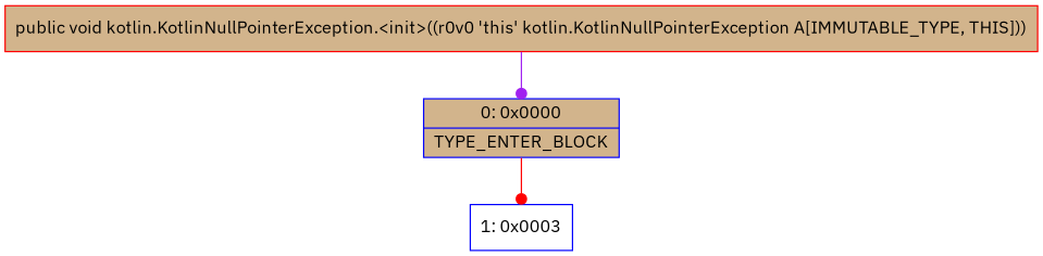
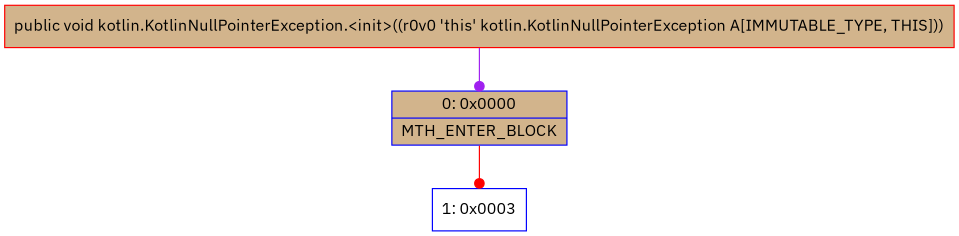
  digraph {
    fontname="IBM Plex Sans"
    node [color=blue shape=record style=filled fillcolor=tan fontname="IBM Plex Sans"]
    edge [arrowhead=dot fontname="IBM Plex Sans"]
-   n1 [label="{0\:\ 0x0000|TYPE_ENTER_BLOCK\l}"]
+   n1 [label="{0\:\ 0x0000|MTH_ENTER_BLOCK\l}"]
    n2 [label="{1\:\ 0x0003}" fillcolor=white]
    n3 [label="{public void kotlin.KotlinNullPointerException.\<init\>((r0v0 'this' kotlin.KotlinNullPointerException A[IMMUTABLE_TYPE, THIS])) }" color=red]
    subgraph cluster_1 {
      label="R(0)"
    }
    n1 -> n2 [color=red]
    n3 -> n1 [color=purple]
  }
